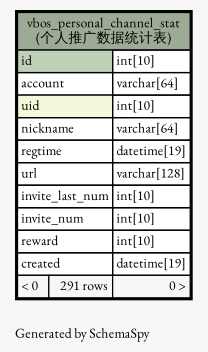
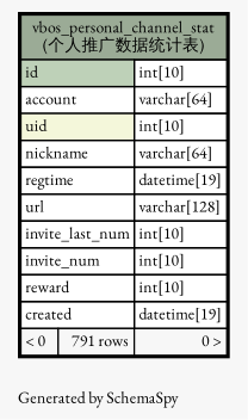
  digraph {
    bgcolor="#f7f7f7"
    fontname="EB Garamond"
    fontsize=11
    label="\nGenerated by SchemaSpy"
    labeljust=l
    nodesep=0.18
    rankdir=RL
    ranksep=0.46
-   n1 [fontname="EB Garamond" fontsize=11 label=<     <TABLE BORDER="2" CELLBORDER="1" CELLSPACING="0" BGCOLOR="#ffffff">       <TR><TD COLSPAN="3" BGCOLOR="#9bab96" ALIGN="CENTER">vbos_personal_channel_stat<br/>(个人推广数据统计表)</TD></TR>       <TR><TD PORT="id" COLSPAN="2" BGCOLOR="#bed1b8" ALIGN="LEFT">id</TD><TD PORT="id.type" ALIGN="LEFT">int[10]</TD></TR>       <TR><TD PORT="account" COLSPAN="2" ALIGN="LEFT">account</TD><TD PORT="account.type" ALIGN="LEFT">varchar[64]</TD></TR>       <TR><TD PORT="uid" COLSPAN="2" BGCOLOR="#f4f7da" ALIGN="LEFT">uid</TD><TD PORT="uid.type" ALIGN="LEFT">int[10]</TD></TR>       <TR><TD PORT="nickname" COLSPAN="2" ALIGN="LEFT">nickname</TD><TD PORT="nickname.type" ALIGN="LEFT">varchar[64]</TD></TR>       <TR><TD PORT="regtime" COLSPAN="2" ALIGN="LEFT">regtime</TD><TD PORT="regtime.type" ALIGN="LEFT">datetime[19]</TD></TR>       <TR><TD PORT="url" COLSPAN="2" ALIGN="LEFT">url</TD><TD PORT="url.type" ALIGN="LEFT">varchar[128]</TD></TR>       <TR><TD PORT="invite_last_num" COLSPAN="2" ALIGN="LEFT">invite_last_num</TD><TD PORT="invite_last_num.type" ALIGN="LEFT">int[10]</TD></TR>       <TR><TD PORT="invite_num" COLSPAN="2" ALIGN="LEFT">invite_num</TD><TD PORT="invite_num.type" ALIGN="LEFT">int[10]</TD></TR>       <TR><TD PORT="reward" COLSPAN="2" ALIGN="LEFT">reward</TD><TD PORT="reward.type" ALIGN="LEFT">int[10]</TD></TR>       <TR><TD PORT="created" COLSPAN="2" ALIGN="LEFT">created</TD><TD PORT="created.type" ALIGN="LEFT">datetime[19]</TD></TR>       <TR><TD ALIGN="LEFT" BGCOLOR="#f7f7f7">&lt; 0</TD><TD ALIGN="RIGHT" BGCOLOR="#f7f7f7">291 rows</TD><TD ALIGN="RIGHT" BGCOLOR="#f7f7f7">0 &gt;</TD></TR>     </TABLE>> shape=plaintext]
+   n1 [fontname="EB Garamond" fontsize=11 label=<     <TABLE BORDER="2" CELLBORDER="1" CELLSPACING="0" BGCOLOR="#ffffff">       <TR><TD COLSPAN="3" BGCOLOR="#9bab96" ALIGN="CENTER">vbos_personal_channel_stat<br/>(个人推广数据统计表)</TD></TR>       <TR><TD PORT="id" COLSPAN="2" BGCOLOR="#bed1b8" ALIGN="LEFT">id</TD><TD PORT="id.type" ALIGN="LEFT">int[10]</TD></TR>       <TR><TD PORT="account" COLSPAN="2" ALIGN="LEFT">account</TD><TD PORT="account.type" ALIGN="LEFT">varchar[64]</TD></TR>       <TR><TD PORT="uid" COLSPAN="2" BGCOLOR="#f4f7da" ALIGN="LEFT">uid</TD><TD PORT="uid.type" ALIGN="LEFT">int[10]</TD></TR>       <TR><TD PORT="nickname" COLSPAN="2" ALIGN="LEFT">nickname</TD><TD PORT="nickname.type" ALIGN="LEFT">varchar[64]</TD></TR>       <TR><TD PORT="regtime" COLSPAN="2" ALIGN="LEFT">regtime</TD><TD PORT="regtime.type" ALIGN="LEFT">datetime[19]</TD></TR>       <TR><TD PORT="url" COLSPAN="2" ALIGN="LEFT">url</TD><TD PORT="url.type" ALIGN="LEFT">varchar[128]</TD></TR>       <TR><TD PORT="invite_last_num" COLSPAN="2" ALIGN="LEFT">invite_last_num</TD><TD PORT="invite_last_num.type" ALIGN="LEFT">int[10]</TD></TR>       <TR><TD PORT="invite_num" COLSPAN="2" ALIGN="LEFT">invite_num</TD><TD PORT="invite_num.type" ALIGN="LEFT">int[10]</TD></TR>       <TR><TD PORT="reward" COLSPAN="2" ALIGN="LEFT">reward</TD><TD PORT="reward.type" ALIGN="LEFT">int[10]</TD></TR>       <TR><TD PORT="created" COLSPAN="2" ALIGN="LEFT">created</TD><TD PORT="created.type" ALIGN="LEFT">datetime[19]</TD></TR>       <TR><TD ALIGN="LEFT" BGCOLOR="#f7f7f7">&lt; 0</TD><TD ALIGN="RIGHT" BGCOLOR="#f7f7f7">791 rows</TD><TD ALIGN="RIGHT" BGCOLOR="#f7f7f7">0 &gt;</TD></TR>     </TABLE>> shape=plaintext]
  }
